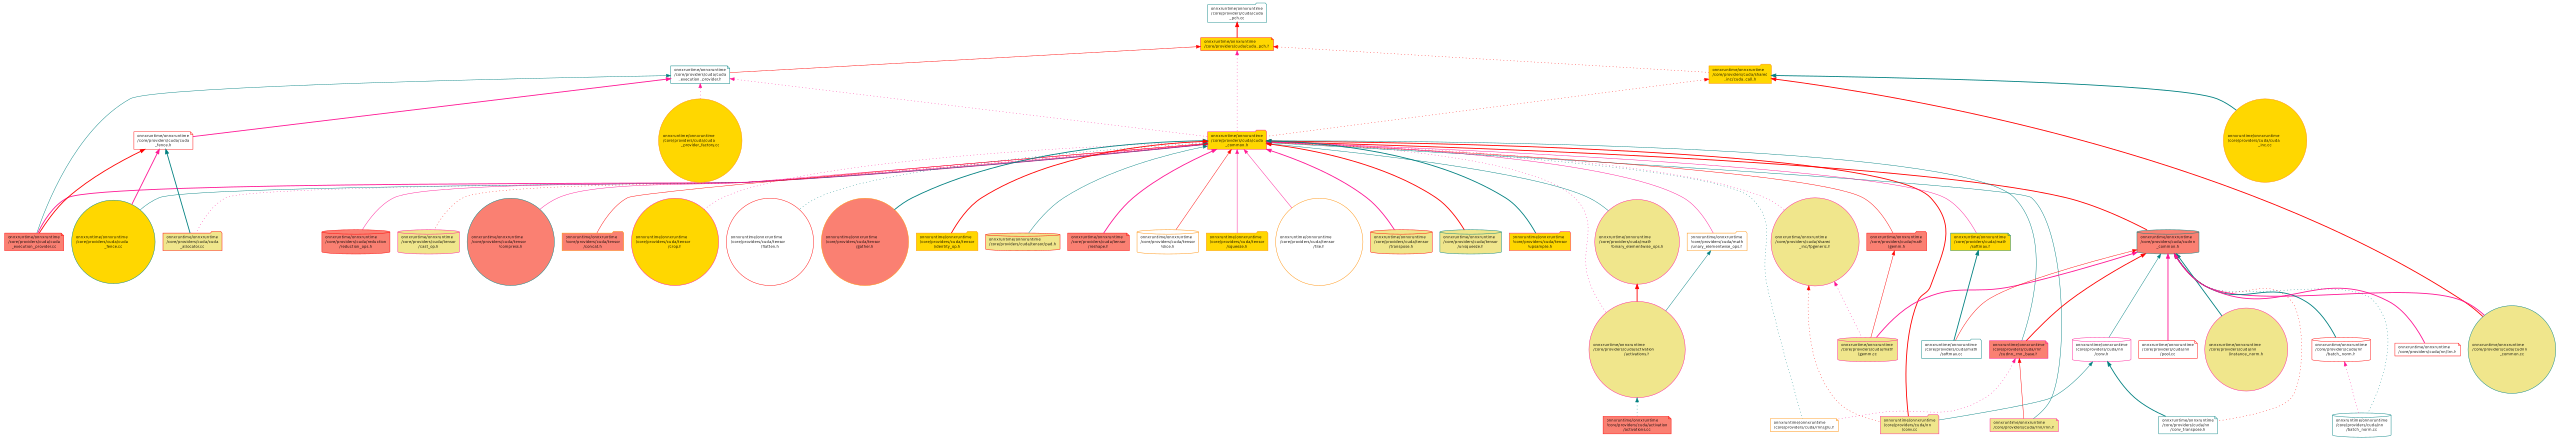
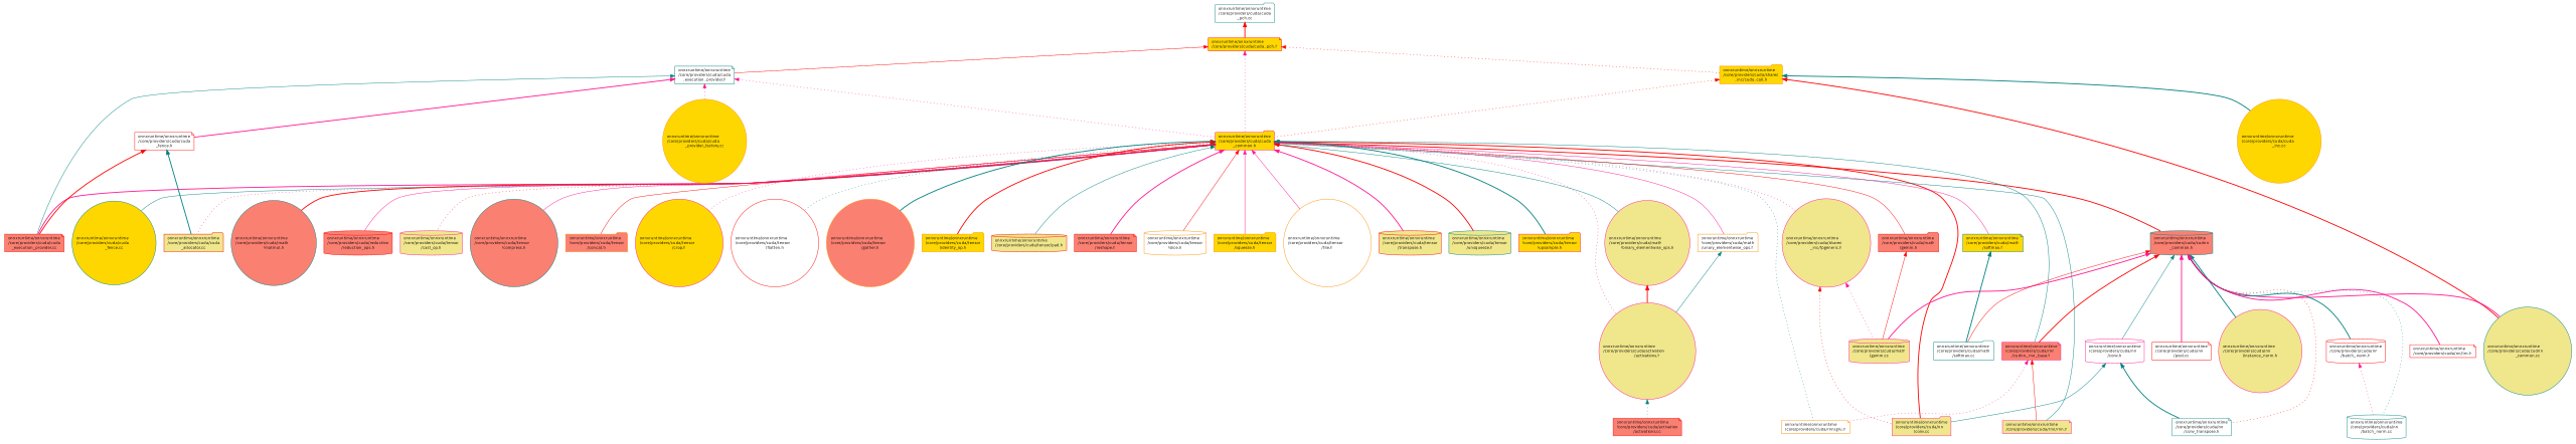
  digraph {
    fontname="IBM Plex Sans"
    node [color=red fillcolor=white fontname="IBM Plex Sans" fontsize=10 shape=circle style=filled]
    edge [color=deeppink dir=back fontname="IBM Plex Sans" fontsize=10 labelfontname=Helvetica labelfontsize=10 style=bold]
    n1 [fillcolor=gold fontcolor=black height=0.2 label="onnxruntime/onnxruntime\l/core/providers/cuda/cuda_pch.h" shape=note width=0.4]
    n2 [color=deeppink fillcolor=gold height=0.2 label="onnxruntime/onnxruntime\l/core/providers/cuda/cuda\l_common.h" shape=folder width=0.4]
    n3 [color=darkorange fillcolor=gold height=0.2 label="onnxruntime/onnxruntime\l/core/providers/cuda/shared\l_inc/cuda_call.h" shape=folder width=0.4]
    n4 [color=teal height=0.2 label="onnxruntime/onnxruntime\l/core/providers/cuda/cuda\l_execution_provider.h" shape=note width=0.4]
    n5 [color=deeppink fillcolor=khaki height=0.2 label="onnxruntime/onnxruntime\l/core/providers/cuda/activation\l/activations.h" width=0.4]
    n6 [fillcolor=khaki height=0.2 label="onnxruntime/onnxruntime\l/core/providers/cuda/cuda\l_allocator.cc" shape=folder width=0.4]
    n7 [fillcolor=salmon height=0.2 label="onnxruntime/onnxruntime\l/core/providers/cuda/cuda\l_execution_provider.cc" shape=note width=0.4]
    n8 [color=teal fillcolor=gold height=0.2 label="onnxruntime/onnxruntime\l/core/providers/cuda/cuda\l_fence.cc" width=0.4]
    n9 [color=teal fillcolor=salmon height=0.2 label="onnxruntime/onnxruntime\l/core/providers/cuda/cudnn\l_common.h" shape=cylinder width=0.4]
    n10 [color=deeppink fillcolor=khaki height=0.2 label="onnxruntime/onnxruntime\l/core/providers/cuda/nn\l/conv.cc" shape=folder width=0.4]
    n11 [color=deeppink fillcolor=salmon height=0.2 label="onnxruntime/onnxruntime\l/core/providers/cuda/rnn\l/cudnn_rnn_base.h" shape=note width=0.4]
    n12 [color=darkorange height=0.2 label="onnxruntime/onnxruntime\l/core/providers/cuda/rnn/gru.h" shape=note width=0.4]
    n13 [color=deeppink fillcolor=khaki height=0.2 label="onnxruntime/onnxruntime\l/core/providers/cuda/rnn/rnn.h" shape=note width=0.4]
    n14 [color=deeppink fillcolor=khaki height=0.2 label="onnxruntime/onnxruntime\l/core/providers/cuda/math\l/binary_elementwise_ops.h" width=0.4]
    n15 [fillcolor=salmon height=0.2 label="onnxruntime/onnxruntime\l/core/providers/cuda/math\l/gemm.h" shape=folder width=0.4]
+   n16 [color=teal fillcolor=salmon height=0.2 label="onnxruntime/onnxruntime\l/core/providers/cuda/math\l/matmul.h" width=0.4]
    n17 [color=teal fillcolor=gold height=0.2 label="onnxruntime/onnxruntime\l/core/providers/cuda/math\l/softmax.h" shape=note width=0.4]
    n18 [color=darkorange height=0.2 label="onnxruntime/onnxruntime\l/core/providers/cuda/math\l/unary_elementwise_ops.h" shape=folder width=0.4]
    n19 [fillcolor=salmon height=0.2 label="onnxruntime/onnxruntime\l/core/providers/cuda/reduction\l/reduction_ops.h" shape=cylinder width=0.4]
    n20 [color=deeppink fillcolor=khaki height=0.2 label="onnxruntime/onnxruntime\l/core/providers/cuda/shared\l_inc/fpgeneric.h" width=0.4]
    n21 [color=deeppink fillcolor=khaki height=0.2 label="onnxruntime/onnxruntime\l/core/providers/cuda/tensor\l/cast_op.h" shape=cylinder width=0.4]
    n22 [color=teal fillcolor=salmon height=0.2 label="onnxruntime/onnxruntime\l/core/providers/cuda/tensor\l/compress.h" width=0.4]
    n23 [color=darkorange fillcolor=salmon height=0.2 label="onnxruntime/onnxruntime\l/core/providers/cuda/tensor\l/concat.h" shape=folder width=0.4]
    n24 [color=deeppink fillcolor=gold height=0.2 label="onnxruntime/onnxruntime\l/core/providers/cuda/tensor\l/crop.h" width=0.4]
    n25 [height=0.2 label="onnxruntime/onnxruntime\l/core/providers/cuda/tensor\l/flatten.h" width=0.4]
    n26 [color=darkorange fillcolor=salmon height=0.2 label="onnxruntime/onnxruntime\l/core/providers/cuda/tensor\l/gather.h" width=0.4]
    n27 [color=darkorange fillcolor=gold height=0.2 label="onnxruntime/onnxruntime\l/core/providers/cuda/tensor\l/identity_op.h" shape=folder width=0.4]
    n28 [fillcolor=khaki height=0.2 label="onnxruntime/onnxruntime\l/core/providers/cuda/tensor/pad.h" shape=cylinder width=0.4]
    n29 [fillcolor=salmon height=0.2 label="onnxruntime/onnxruntime\l/core/providers/cuda/tensor\l/reshape.h" shape=note width=0.4]
    n30 [color=darkorange height=0.2 label="onnxruntime/onnxruntime\l/core/providers/cuda/tensor\l/slice.h" shape=cylinder width=0.4]
    n31 [color=darkorange fillcolor=gold height=0.2 label="onnxruntime/onnxruntime\l/core/providers/cuda/tensor\l/squeeze.h" shape=folder width=0.4]
    n32 [color=darkorange height=0.2 label="onnxruntime/onnxruntime\l/core/providers/cuda/tensor\l/tile.h" width=0.4]
    n33 [fillcolor=khaki height=0.2 label="onnxruntime/onnxruntime\l/core/providers/cuda/tensor\l/transpose.h" shape=cylinder width=0.4]
    n34 [color=teal fillcolor=khaki height=0.2 label="onnxruntime/onnxruntime\l/core/providers/cuda/tensor\l/unsqueeze.h" shape=cylinder width=0.4]
    n35 [color=deeppink fillcolor=gold height=0.2 label="onnxruntime/onnxruntime\l/core/providers/cuda/tensor\l/upsample.h" shape=folder width=0.4]
    n36 [color=teal fillcolor=khaki height=0.2 label="onnxruntime/onnxruntime\l/core/providers/cuda/cudnn\l_common.cc" width=0.4]
    n37 [color=darkorange fillcolor=gold height=0.2 label="onnxruntime/onnxruntime\l/core/providers/cuda/cuda\l_inc.cc" width=0.4]
    n38 [height=0.2 label="onnxruntime/onnxruntime\l/core/providers/cuda/cuda\l_fence.h" shape=note width=0.4]
    n39 [color=darkorange fillcolor=gold height=0.2 label="onnxruntime/onnxruntime\l/core/providers/cuda/cuda\l_provider_factory.cc" width=0.4]
    n40 [color=teal height=0.2 label="onnxruntime/onnxruntime\l/core/providers/cuda/cuda\l_pch.cc" shape=folder width=0.4]
    n41 [fillcolor=salmon height=0.2 label="onnxruntime/onnxruntime\l/core/providers/cuda/activation\l/activations.cc" shape=note width=0.4]
    n42 [color=deeppink fillcolor=khaki height=0.2 label="onnxruntime/onnxruntime\l/core/providers/cuda/math\l/gemm.cc" shape=cylinder width=0.4]
    n43 [color=teal height=0.2 label="onnxruntime/onnxruntime\l/core/providers/cuda/math\l/softmax.cc" shape=folder width=0.4]
    n44 [height=0.2 label="onnxruntime/onnxruntime\l/core/providers/cuda/nn\l/batch_norm.h" shape=cylinder width=0.4]
    n45 [color=teal height=0.2 label="onnxruntime/onnxruntime\l/core/providers/cuda/nn\l/batch_norm.cc" shape=cylinder width=0.4]
    n46 [color=deeppink height=0.2 label="onnxruntime/onnxruntime\l/core/providers/cuda/nn\l/conv.h" shape=cylinder width=0.4]
    n47 [color=teal height=0.2 label="onnxruntime/onnxruntime\l/core/providers/cuda/nn\l/conv_transpose.h" shape=note width=0.4]
    n48 [color=deeppink fillcolor=khaki height=0.2 label="onnxruntime/onnxruntime\l/core/providers/cuda/nn\l/instance_norm.h" width=0.4]
    n49 [height=0.2 label="onnxruntime/onnxruntime\l/core/providers/cuda/nn/lrn.h" shape=note width=0.4]
    n50 [height=0.2 label="onnxruntime/onnxruntime\l/core/providers/cuda/nn\l/pool.cc" shape=note width=0.4]
    n1 -> n2 [style=dotted]
    n1 -> n3 [color=red style=dotted]
    n1 -> n4 [color=red style=solid]
    n2 -> n5 [style=dotted]
    n2 -> n6 [style=dotted]
    n2 -> n7
    n2 -> n8 [color=teal style=solid]
    n2 -> n9 [color=red]
    n2 -> n10 [color=red]
    n2 -> n11 [color=teal style=solid]
    n2 -> n12 [color=teal style=dotted]
    n2 -> n13 [color=teal style=solid]
    n2 -> n14 [color=teal style=solid]
    n2 -> n15 [color=red style=solid]
+   n2 -> n16 [color=red]
    n2 -> n17 [style=solid]
    n2 -> n18 [style=solid]
    n2 -> n19 [style=solid]
    n2 -> n20 [style=dotted]
    n2 -> n21 [color=red style=dotted]
    n2 -> n22 [style=solid]
    n2 -> n23 [color=red style=solid]
    n2 -> n24 [style=dotted]
    n2 -> n25 [color=teal style=dotted]
    n2 -> n26 [color=teal]
    n2 -> n27 [color=red]
    n2 -> n28 [color=teal style=solid]
    n2 -> n29
    n2 -> n30 [color=red style=solid]
    n2 -> n31 [style=solid]
    n2 -> n32 [style=solid]
    n2 -> n33
    n2 -> n34 [color=red]
    n2 -> n35 [color=teal]
    n3 -> n2 [color=red style=dotted]
    n3 -> n36 [color=red]
    n3 -> n37 [color=teal]
    n4 -> n2 [style=dotted]
    n4 -> n7 [color=teal style=solid]
    n4 -> n38
    n4 -> n39 [style=dotted]
    n5 -> n41 [color=teal style=dotted]
    n9 -> n11 [color=red]
    n9 -> n36
    n9 -> n42
    n9 -> n43 [color=red style=solid]
    n9 -> n44 [color=teal]
    n9 -> n45 [color=teal style=dotted]
    n9 -> n46 [color=teal style=solid]
    n9 -> n47 [color=red style=dotted]
    n9 -> n48 [color=teal]
    n9 -> n49
    n9 -> n50
    n11 -> n12 [style=dotted]
    n11 -> n13 [color=red style=solid]
    n14 -> n5 [color=red]
    n15 -> n42 [color=red style=solid]
    n17 -> n43 [color=teal]
    n18 -> n5 [color=teal style=solid]
    n20 -> n10 [color=red style=dotted]
    n20 -> n42 [style=dotted]
    n38 -> n6 [color=teal]
    n38 -> n7 [color=red]
-   n38 -> n8
    n40 -> n1 [color=red]
    n44 -> n45 [style=dotted]
    n46 -> n10 [color=teal style=solid]
    n46 -> n47 [color=teal]
  }
